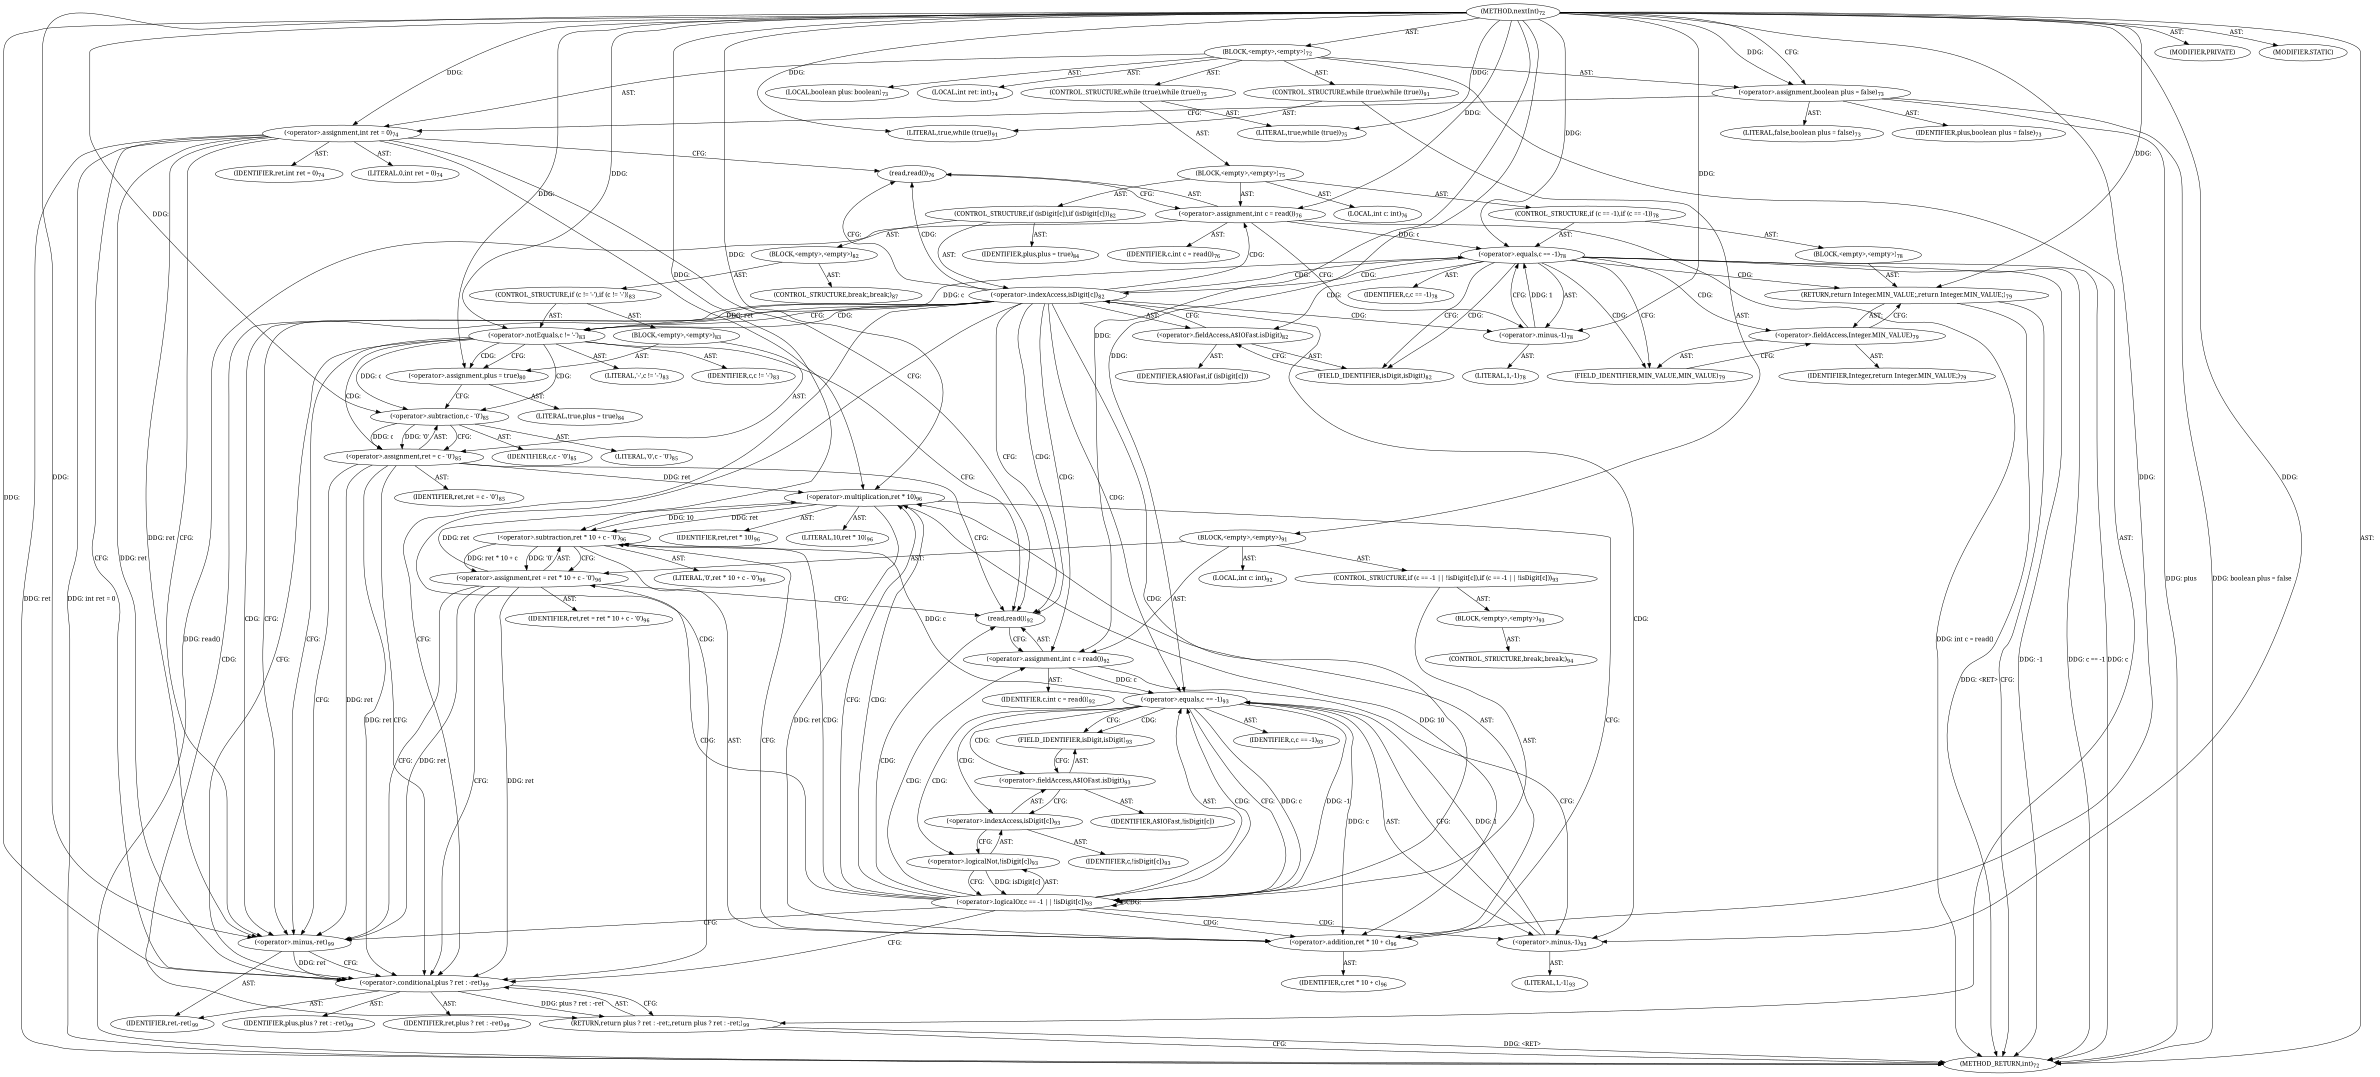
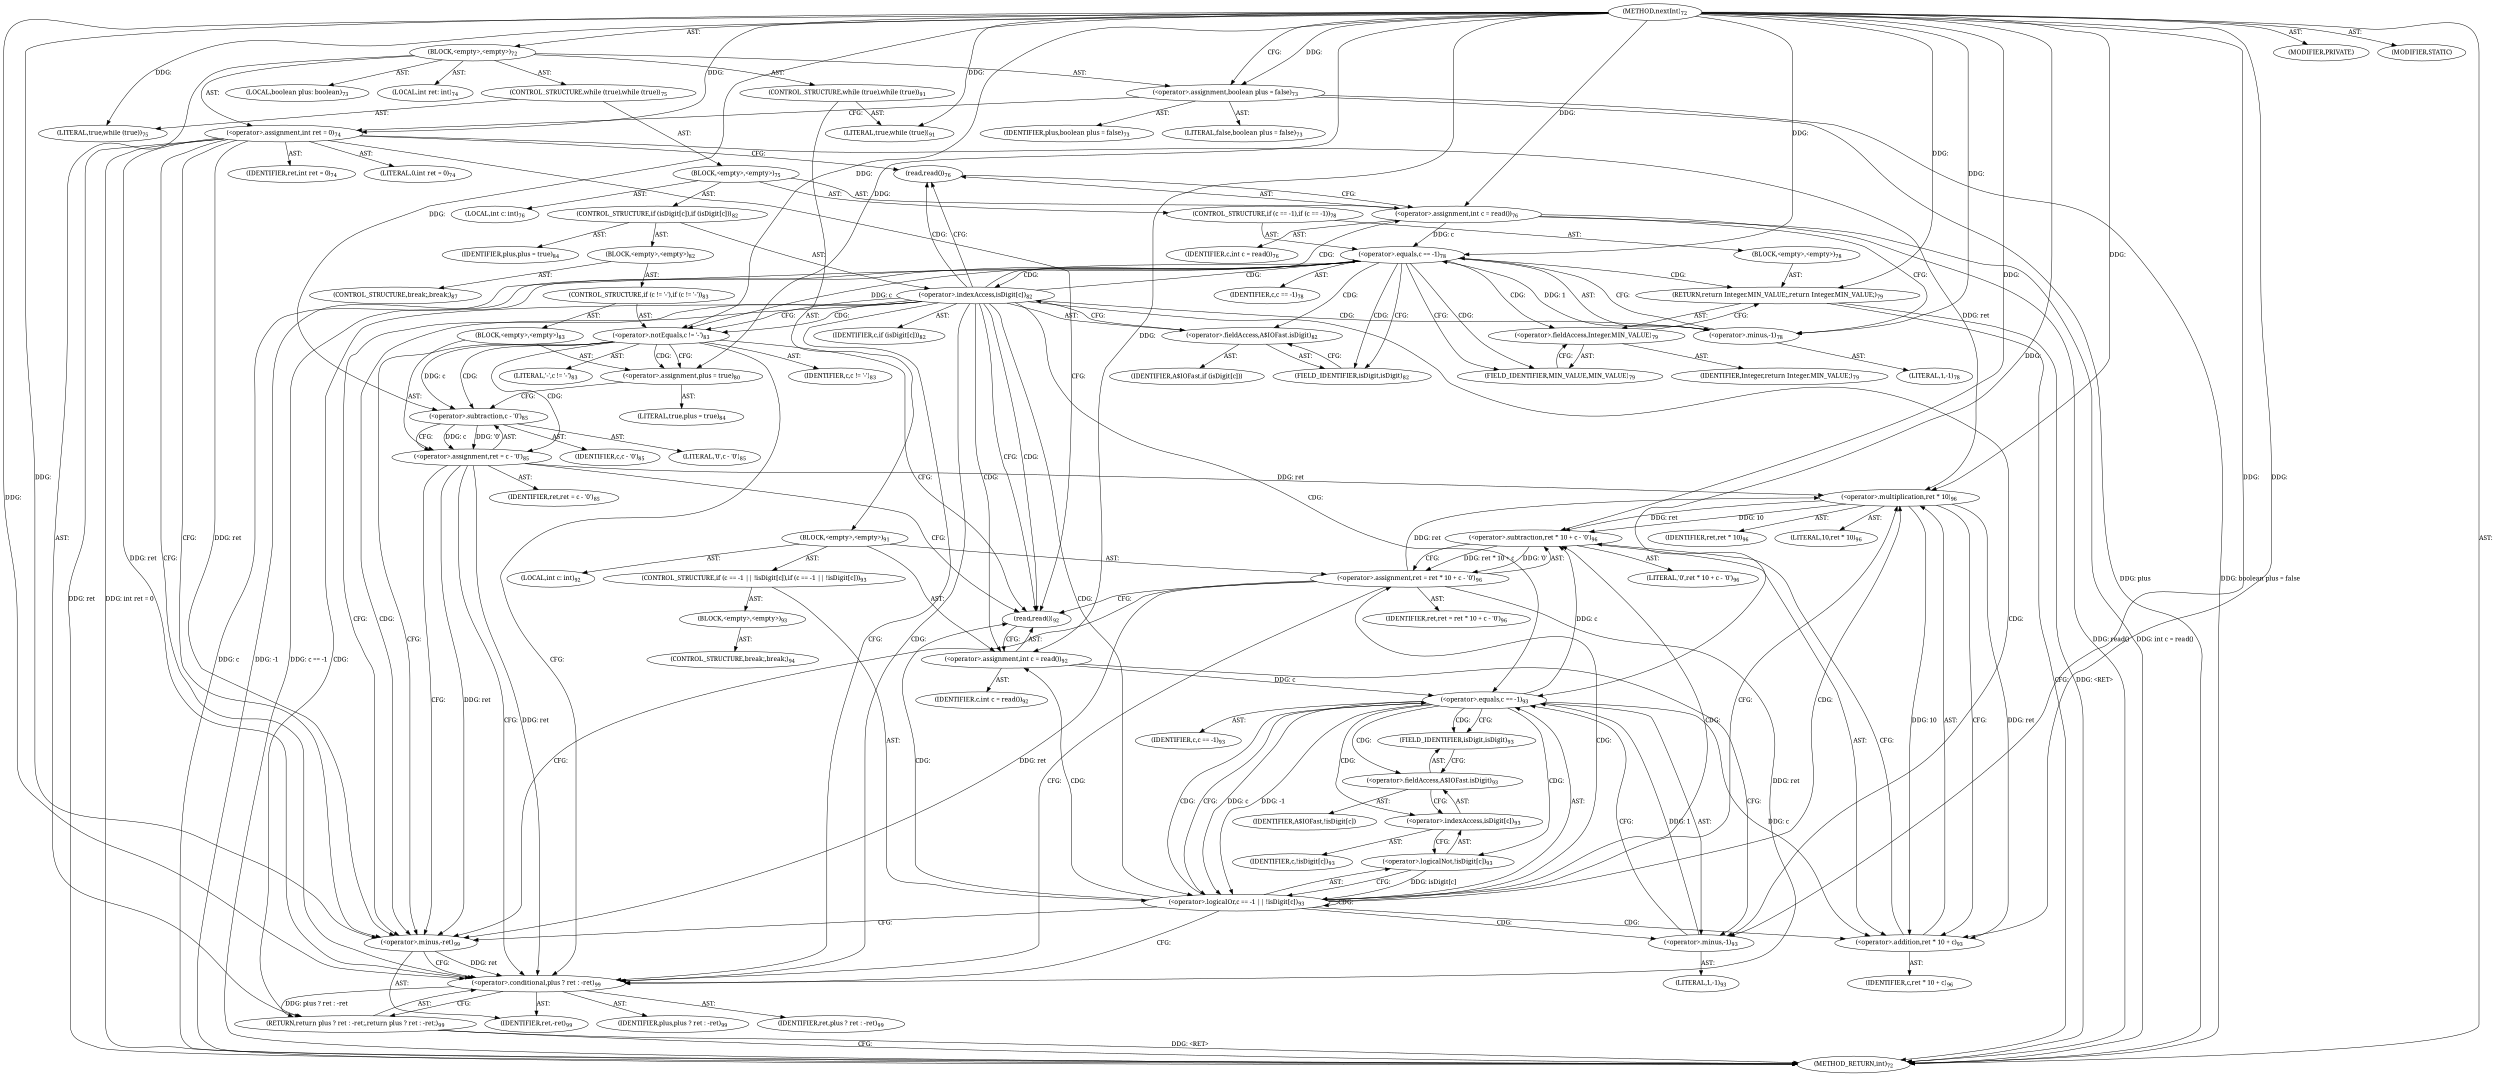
  digraph {
    fontname="Noto Serif"
    node [fontname="Noto Serif"]
    edge [fontname="Noto Serif"]
    n1 [label=<(METHOD,nextInt)<SUB>72</SUB>>]
    n2 [label=<(BLOCK,&lt;empty&gt;,&lt;empty&gt;)<SUB>72</SUB>>]
    n3 [label=<(&lt;operator&gt;.assignment,boolean plus = false)<SUB>73</SUB>>]
    n4 [label=<(&lt;operator&gt;.assignment,int ret = 0)<SUB>74</SUB>>]
    n5 [label=<(LITERAL,true,while (true))<SUB>75</SUB>>]
    n6 [label=<(&lt;operator&gt;.assignment,int c = read())<SUB>76</SUB>>]
    n7 [label=<(&lt;operator&gt;.equals,c == -1)<SUB>78</SUB>>]
    n8 [label=<(&lt;operator&gt;.minus,-1)<SUB>78</SUB>>]
    n9 [label=<(RETURN,return Integer.MIN_VALUE;,return Integer.MIN_VALUE;)<SUB>79</SUB>>]
    n10 [label=<(&lt;operator&gt;.notEquals,c != '-')<SUB>83</SUB>>]
    n11 [label=<(&lt;operator&gt;.assignment,plus = true)<SUB>80</SUB>>]
    n12 [label=<(&lt;operator&gt;.subtraction,c - '0')<SUB>85</SUB>>]
    n13 [label=<(LITERAL,true,while (true))<SUB>91</SUB>>]
    n14 [label=<(&lt;operator&gt;.assignment,int c = read())<SUB>92</SUB>>]
    n15 [label=<(&lt;operator&gt;.equals,c == -1)<SUB>93</SUB>>]
    n16 [label=<(&lt;operator&gt;.minus,-1)<SUB>93</SUB>>]
    n17 [label=<(&lt;operator&gt;.subtraction,ret * 10 + c - '0')<SUB>96</SUB>>]
-   n18 [label=<(&lt;operator&gt;.addition,ret * 10 + c)<SUB>96</SUB>>]
+   n18 [label=<(&lt;operator&gt;.addition,ret * 10 + c)<SUB>93</SUB>>]
    n19 [label=<(&lt;operator&gt;.multiplication,ret * 10)<SUB>96</SUB>>]
    n20 [label=<(&lt;operator&gt;.conditional,plus ? ret : -ret)<SUB>99</SUB>>]
    n21 [label=<(&lt;operator&gt;.minus,-ret)<SUB>99</SUB>>]
    n22 [label=<(MODIFIER,PRIVATE)>]
    n23 [label=<(MODIFIER,STATIC)>]
    n24 [label=<(METHOD_RETURN,int)<SUB>72</SUB>>]
    n25 [label=<(LOCAL,boolean plus: boolean)<SUB>73</SUB>>]
    n26 [label=<(LOCAL,int ret: int)<SUB>74</SUB>>]
    n27 [label=<(CONTROL_STRUCTURE,while (true),while (true))<SUB>75</SUB>>]
    n28 [label=<(CONTROL_STRUCTURE,while (true),while (true))<SUB>91</SUB>>]
    n29 [label=<(RETURN,return plus ? ret : -ret;,return plus ? ret : -ret;)<SUB>99</SUB>>]
    n30 [label=<(IDENTIFIER,plus,boolean plus = false)<SUB>73</SUB>>]
    n31 [label=<(LITERAL,false,boolean plus = false)<SUB>73</SUB>>]
    n32 [label=<(IDENTIFIER,ret,int ret = 0)<SUB>74</SUB>>]
    n33 [label=<(LITERAL,0,int ret = 0)<SUB>74</SUB>>]
    n34 [label=<(read,read())<SUB>76</SUB>>]
    n35 [label=<(read,read())<SUB>92</SUB>>]
    n36 [label=<(IDENTIFIER,c,int c = read())<SUB>76</SUB>>]
    n37 [label=<(IDENTIFIER,c,c == -1)<SUB>78</SUB>>]
    n38 [label=<(&lt;operator&gt;.fieldAccess,Integer.MIN_VALUE)<SUB>79</SUB>>]
    n39 [label=<(FIELD_IDENTIFIER,MIN_VALUE,MIN_VALUE)<SUB>79</SUB>>]
    n40 [label=<(&lt;operator&gt;.indexAccess,isDigit[c])<SUB>82</SUB>>]
    n41 [label=<(&lt;operator&gt;.fieldAccess,A$IOFast.isDigit)<SUB>82</SUB>>]
    n42 [label=<(FIELD_IDENTIFIER,isDigit,isDigit)<SUB>82</SUB>>]
    n43 [label=<(LITERAL,1,-1)<SUB>78</SUB>>]
    n44 [label=<(IDENTIFIER,c,c != '-')<SUB>83</SUB>>]
    n45 [label=<(LITERAL,'-',c != '-')<SUB>83</SUB>>]
    n46 [label=<(&lt;operator&gt;.assignment,ret = c - '0')<SUB>85</SUB>>]
    n47 [label=<(LITERAL,true,plus = true)<SUB>84</SUB>>]
    n48 [label=<(IDENTIFIER,c,c - '0')<SUB>85</SUB>>]
    n49 [label=<(LITERAL,'0',c - '0')<SUB>85</SUB>>]
    n50 [label=<(IDENTIFIER,c,int c = read())<SUB>92</SUB>>]
    n51 [label=<(&lt;operator&gt;.logicalOr,c == -1 || !isDigit[c])<SUB>93</SUB>>]
    n52 [label=<(&lt;operator&gt;.logicalNot,!isDigit[c])<SUB>93</SUB>>]
    n53 [label=<(IDENTIFIER,c,c == -1)<SUB>93</SUB>>]
    n54 [label=<(&lt;operator&gt;.indexAccess,isDigit[c])<SUB>93</SUB>>]
    n55 [label=<(&lt;operator&gt;.fieldAccess,A$IOFast.isDigit)<SUB>93</SUB>>]
    n56 [label=<(FIELD_IDENTIFIER,isDigit,isDigit)<SUB>93</SUB>>]
    n57 [label=<(LITERAL,1,-1)<SUB>93</SUB>>]
    n58 [label=<(&lt;operator&gt;.assignment,ret = ret * 10 + c - '0')<SUB>96</SUB>>]
    n59 [label=<(LITERAL,'0',ret * 10 + c - '0')<SUB>96</SUB>>]
    n60 [label=<(IDENTIFIER,c,ret * 10 + c)<SUB>96</SUB>>]
    n61 [label=<(IDENTIFIER,ret,ret * 10)<SUB>96</SUB>>]
    n62 [label=<(LITERAL,10,ret * 10)<SUB>96</SUB>>]
    n63 [label=<(IDENTIFIER,plus,plus ? ret : -ret)<SUB>99</SUB>>]
    n64 [label=<(IDENTIFIER,ret,plus ? ret : -ret)<SUB>99</SUB>>]
    n65 [label=<(IDENTIFIER,ret,-ret)<SUB>99</SUB>>]
    n66 [label=<(BLOCK,&lt;empty&gt;,&lt;empty&gt;)<SUB>75</SUB>>]
    n67 [label=<(BLOCK,&lt;empty&gt;,&lt;empty&gt;)<SUB>91</SUB>>]
    n68 [label=<(LOCAL,int c: int)<SUB>76</SUB>>]
    n69 [label=<(CONTROL_STRUCTURE,if (c == -1),if (c == -1))<SUB>78</SUB>>]
    n70 [label=<(CONTROL_STRUCTURE,if (isDigit[c]),if (isDigit[c]))<SUB>82</SUB>>]
    n71 [label=<(BLOCK,&lt;empty&gt;,&lt;empty&gt;)<SUB>78</SUB>>]
    n72 [label=<(BLOCK,&lt;empty&gt;,&lt;empty&gt;)<SUB>82</SUB>>]
    n73 [label=<(IDENTIFIER,plus,plus = true)<SUB>84</SUB>>]
    n74 [label=<(IDENTIFIER,Integer,return Integer.MIN_VALUE;)<SUB>79</SUB>>]
+   n75 [label=<(IDENTIFIER,c,if (isDigit[c]))<SUB>82</SUB>>]
    n76 [label=<(IDENTIFIER,A$IOFast,if (isDigit[c]))>]
    n77 [label=<(CONTROL_STRUCTURE,if (c != '-'),if (c != '-'))<SUB>83</SUB>>]
    n78 [label=<(CONTROL_STRUCTURE,break;,break;)<SUB>87</SUB>>]
    n79 [label=<(BLOCK,&lt;empty&gt;,&lt;empty&gt;)<SUB>83</SUB>>]
    n80 [label=<(IDENTIFIER,ret,ret = c - '0')<SUB>85</SUB>>]
    n81 [label=<(LOCAL,int c: int)<SUB>92</SUB>>]
    n82 [label=<(CONTROL_STRUCTURE,if (c == -1 || !isDigit[c]),if (c == -1 || !isDigit[c]))<SUB>93</SUB>>]
    n83 [label=<(BLOCK,&lt;empty&gt;,&lt;empty&gt;)<SUB>93</SUB>>]
    n84 [label=<(IDENTIFIER,ret,ret = ret * 10 + c - '0')<SUB>96</SUB>>]
    n85 [label=<(CONTROL_STRUCTURE,break;,break;)<SUB>94</SUB>>]
    n86 [label=<(IDENTIFIER,c,!isDigit[c])<SUB>93</SUB>>]
    n87 [label=<(IDENTIFIER,A$IOFast,!isDigit[c])>]
    n1 -> n2 [label="AST: "]
    n1 -> n3 [label="CFG: "]
    n1 -> n3 [label="DDG: "]
    n1 -> n4 [label="DDG: "]
    n1 -> n5 [label="DDG: "]
    n1 -> n6 [label="DDG: "]
    n1 -> n7 [label="DDG: "]
    n1 -> n8 [label="DDG: "]
    n1 -> n9 [label="DDG: "]
    n1 -> n10 [label="DDG: "]
    n1 -> n11 [label="DDG: "]
    n1 -> n12 [label="DDG: "]
    n1 -> n13 [label="DDG: "]
    n1 -> n14 [label="DDG: "]
    n1 -> n15 [label="DDG: "]
    n1 -> n16 [label="DDG: "]
    n1 -> n17 [label="DDG: "]
    n1 -> n18 [label="DDG: "]
    n1 -> n19 [label="DDG: "]
    n1 -> n20 [label="DDG: "]
    n1 -> n21 [label="DDG: "]
    n1 -> n22 [label="AST: "]
    n1 -> n23 [label="AST: "]
    n1 -> n24 [label="AST: "]
    n2 -> n3 [label="AST: "]
    n2 -> n4 [label="AST: "]
    n2 -> n25 [label="AST: "]
    n2 -> n26 [label="AST: "]
    n2 -> n27 [label="AST: "]
    n2 -> n28 [label="AST: "]
    n2 -> n29 [label="AST: "]
    n3 -> n4 [label="CFG: "]
    n3 -> n24 [label="DDG: plus"]
    n3 -> n24 [label="DDG: boolean plus = false"]
    n3 -> n30 [label="AST: "]
    n3 -> n31 [label="AST: "]
    n4 -> n19 [label="DDG: ret"]
    n4 -> n20 [label="CFG: "]
    n4 -> n20 [label="DDG: ret"]
    n4 -> n21 [label="CFG: "]
    n4 -> n21 [label="DDG: ret"]
    n4 -> n24 [label="DDG: ret"]
    n4 -> n24 [label="DDG: int ret = 0"]
    n4 -> n32 [label="AST: "]
    n4 -> n33 [label="AST: "]
    n4 -> n34 [label="CFG: "]
    n4 -> n35 [label="CFG: "]
    n6 -> n7 [label="DDG: c"]
    n6 -> n8 [label="CFG: "]
    n6 -> n24 [label="DDG: read()"]
    n6 -> n24 [label="DDG: int c = read()"]
    n6 -> n34 [label="AST: "]
    n6 -> n36 [label="AST: "]
    n7 -> n8 [label="AST: "]
    n7 -> n9 [label="CDG: "]
    n7 -> n10 [label="DDG: c"]
    n7 -> n24 [label="DDG: c"]
    n7 -> n24 [label="DDG: -1"]
    n7 -> n24 [label="DDG: c == -1"]
    n7 -> n37 [label="AST: "]
    n7 -> n38 [label="CDG: "]
    n7 -> n39 [label="CFG: "]
    n7 -> n39 [label="CDG: "]
    n7 -> n40 [label="CDG: "]
    n7 -> n41 [label="CDG: "]
    n7 -> n42 [label="CFG: "]
    n7 -> n42 [label="CDG: "]
    n8 -> n7 [label="CFG: "]
    n8 -> n7 [label="DDG: 1"]
    n8 -> n43 [label="AST: "]
    n9 -> n24 [label="CFG: "]
    n9 -> n24 [label="DDG: &lt;RET&gt;"]
    n9 -> n38 [label="AST: "]
    n10 -> n11 [label="CFG: "]
    n10 -> n11 [label="CDG: "]
    n10 -> n12 [label="DDG: c"]
    n10 -> n12 [label="CDG: "]
    n10 -> n20 [label="CFG: "]
    n10 -> n21 [label="CFG: "]
    n10 -> n35 [label="CFG: "]
    n10 -> n44 [label="AST: "]
    n10 -> n45 [label="AST: "]
    n10 -> n46 [label="CDG: "]
    n11 -> n12 [label="CFG: "]
    n11 -> n47 [label="AST: "]
    n12 -> n46 [label="CFG: "]
    n12 -> n46 [label="DDG: c"]
    n12 -> n46 [label="DDG: '0'"]
    n12 -> n48 [label="AST: "]
    n12 -> n49 [label="AST: "]
    n14 -> n15 [label="DDG: c"]
    n14 -> n16 [label="CFG: "]
    n14 -> n35 [label="AST: "]
    n14 -> n50 [label="AST: "]
    n15 -> n16 [label="AST: "]
    n15 -> n17 [label="DDG: c"]
    n15 -> n18 [label="DDG: c"]
    n15 -> n51 [label="CFG: "]
    n15 -> n51 [label="DDG: c"]
    n15 -> n51 [label="DDG: -1"]
    n15 -> n52 [label="CDG: "]
    n15 -> n53 [label="AST: "]
    n15 -> n54 [label="CDG: "]
    n15 -> n55 [label="CDG: "]
    n15 -> n56 [label="CFG: "]
    n15 -> n56 [label="CDG: "]
    n16 -> n15 [label="CFG: "]
    n16 -> n15 [label="DDG: 1"]
    n16 -> n57 [label="AST: "]
    n17 -> n18 [label="AST: "]
    n17 -> n58 [label="CFG: "]
    n17 -> n58 [label="DDG: ret * 10 + c"]
    n17 -> n58 [label="DDG: '0'"]
    n17 -> n59 [label="AST: "]
    n18 -> n17 [label="CFG: "]
    n18 -> n19 [label="AST: "]
    n18 -> n60 [label="AST: "]
    n19 -> n17 [label="DDG: ret"]
    n19 -> n17 [label="DDG: 10"]
    n19 -> n18 [label="CFG: "]
    n19 -> n18 [label="DDG: ret"]
    n19 -> n18 [label="DDG: 10"]
    n19 -> n61 [label="AST: "]
    n19 -> n62 [label="AST: "]
    n20 -> n29 [label="CFG: "]
    n20 -> n29 [label="DDG: plus ? ret : -ret"]
    n20 -> n63 [label="AST: "]
    n20 -> n64 [label="AST: "]
    n20 -> n65 [label="AST: "]
    n21 -> n20 [label="CFG: "]
    n21 -> n20 [label="DDG: ret"]
    n21 -> n65 [label="AST: "]
    n27 -> n5 [label="AST: "]
    n27 -> n66 [label="AST: "]
    n28 -> n13 [label="AST: "]
    n28 -> n67 [label="AST: "]
    n29 -> n20 [label="AST: "]
    n29 -> n24 [label="CFG: "]
    n29 -> n24 [label="DDG: &lt;RET&gt;"]
    n34 -> n6 [label="CFG: "]
    n35 -> n14 [label="CFG: "]
    n38 -> n9 [label="CFG: "]
    n38 -> n39 [label="AST: "]
    n38 -> n74 [label="AST: "]
    n39 -> n38 [label="CFG: "]
    n40 -> n6 [label="CDG: "]
    n40 -> n7 [label="CDG: "]
    n40 -> n8 [label="CDG: "]
    n40 -> n10 [label="CFG: "]
    n40 -> n10 [label="CDG: "]
    n40 -> n14 [label="CDG: "]
    n40 -> n15 [label="CDG: "]
    n40 -> n16 [label="CDG: "]
    n40 -> n20 [label="CFG: "]
    n40 -> n20 [label="CDG: "]
    n40 -> n21 [label="CFG: "]
    n40 -> n21 [label="CDG: "]
    n40 -> n29 [label="CDG: "]
    n40 -> n34 [label="CFG: "]
    n40 -> n34 [label="CDG: "]
    n40 -> n35 [label="CFG: "]
    n40 -> n35 [label="CDG: "]
    n40 -> n41 [label="AST: "]
    n40 -> n51 [label="CDG: "]
+   n40 -> n75 [label="AST: "]
    n41 -> n40 [label="CFG: "]
    n41 -> n42 [label="AST: "]
    n41 -> n76 [label="AST: "]
    n42 -> n41 [label="CFG: "]
    n46 -> n12 [label="AST: "]
    n46 -> n19 [label="DDG: ret"]
    n46 -> n20 [label="CFG: "]
    n46 -> n20 [label="DDG: ret"]
    n46 -> n21 [label="CFG: "]
    n46 -> n21 [label="DDG: ret"]
    n46 -> n35 [label="CFG: "]
    n46 -> n80 [label="AST: "]
    n51 -> n14 [label="CDG: "]
    n51 -> n15 [label="AST: "]
    n51 -> n15 [label="CDG: "]
    n51 -> n16 [label="CDG: "]
    n51 -> n17 [label="CDG: "]
    n51 -> n18 [label="CDG: "]
    n51 -> n19 [label="CFG: "]
    n51 -> n19 [label="CDG: "]
    n51 -> n20 [label="CFG: "]
    n51 -> n21 [label="CFG: "]
    n51 -> n35 [label="CDG: "]
    n51 -> n51 [label="CDG: "]
    n51 -> n52 [label="AST: "]
    n51 -> n58 [label="CDG: "]
    n52 -> n51 [label="CFG: "]
    n52 -> n51 [label="DDG: isDigit[c]"]
    n52 -> n54 [label="AST: "]
    n54 -> n52 [label="CFG: "]
    n54 -> n55 [label="AST: "]
    n54 -> n86 [label="AST: "]
    n55 -> n54 [label="CFG: "]
    n55 -> n56 [label="AST: "]
    n55 -> n87 [label="AST: "]
    n56 -> n55 [label="CFG: "]
    n58 -> n17 [label="AST: "]
    n58 -> n19 [label="DDG: ret"]
    n58 -> n20 [label="CFG: "]
    n58 -> n20 [label="DDG: ret"]
    n58 -> n21 [label="CFG: "]
    n58 -> n21 [label="DDG: ret"]
    n58 -> n35 [label="CFG: "]
    n58 -> n84 [label="AST: "]
    n66 -> n6 [label="AST: "]
    n66 -> n68 [label="AST: "]
    n66 -> n69 [label="AST: "]
    n66 -> n70 [label="AST: "]
    n67 -> n14 [label="AST: "]
    n67 -> n58 [label="AST: "]
    n67 -> n81 [label="AST: "]
    n67 -> n82 [label="AST: "]
    n69 -> n7 [label="AST: "]
    n69 -> n71 [label="AST: "]
    n70 -> n40 [label="AST: "]
    n70 -> n72 [label="AST: "]
    n70 -> n73 [label="AST: "]
    n71 -> n9 [label="AST: "]
    n72 -> n77 [label="AST: "]
    n72 -> n78 [label="AST: "]
    n77 -> n10 [label="AST: "]
    n77 -> n79 [label="AST: "]
    n79 -> n11 [label="AST: "]
    n79 -> n46 [label="AST: "]
    n82 -> n51 [label="AST: "]
    n82 -> n83 [label="AST: "]
    n83 -> n85 [label="AST: "]
  }
